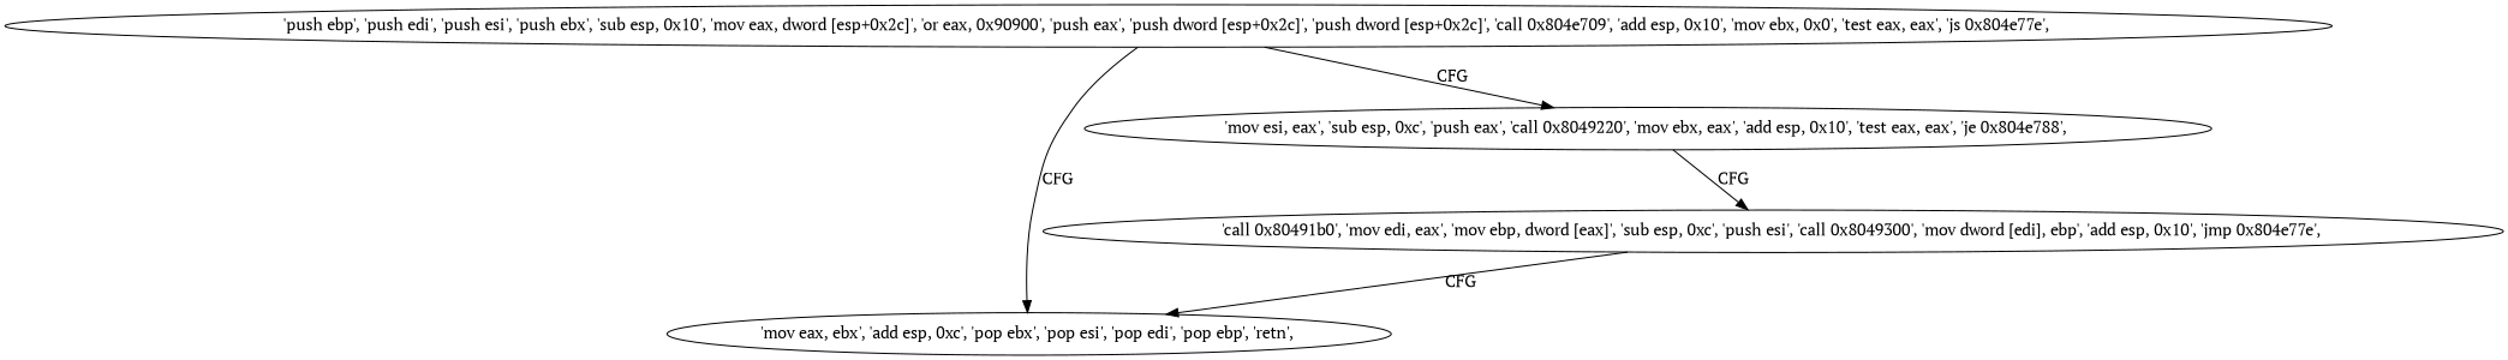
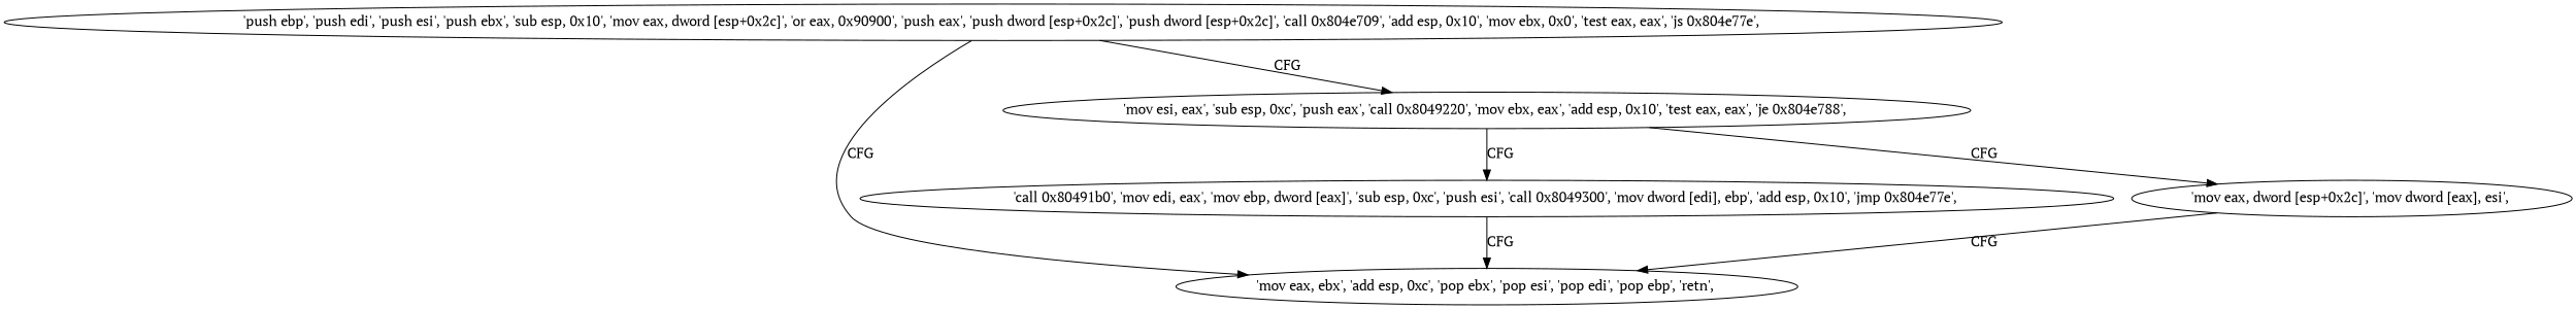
  digraph {
    fontname="PT Serif"
    node [fontname="PT Serif"]
    edge [fontname="PT Serif"]
    n1 [label="'push ebp', 'push edi', 'push esi', 'push ebx', 'sub esp, 0x10', 'mov eax, dword [esp+0x2c]', 'or eax, 0x90900', 'push eax', 'push dword [esp+0x2c]', 'push dword [esp+0x2c]', 'call 0x804e709', 'add esp, 0x10', 'mov ebx, 0x0', 'test eax, eax', 'js 0x804e77e', "]
    n2 [label="'mov eax, ebx', 'add esp, 0xc', 'pop ebx', 'pop esi', 'pop edi', 'pop ebp', 'retn', "]
    n3 [label="'mov esi, eax', 'sub esp, 0xc', 'push eax', 'call 0x8049220', 'mov ebx, eax', 'add esp, 0x10', 'test eax, eax', 'je 0x804e788', "]
    n4 [label="'call 0x80491b0', 'mov edi, eax', 'mov ebp, dword [eax]', 'sub esp, 0xc', 'push esi', 'call 0x8049300', 'mov dword [edi], ebp', 'add esp, 0x10', 'jmp 0x804e77e', "]
+   n5 [label="'mov eax, dword [esp+0x2c]', 'mov dword [eax], esi', "]
    n1 -> n2 [label=CFG]
    n1 -> n3 [label=CFG]
    n3 -> n4 [label=CFG]
+   n3 -> n5 [label=CFG]
    n4 -> n2 [label=CFG]
+   n5 -> n2 [label=CFG]
  }
